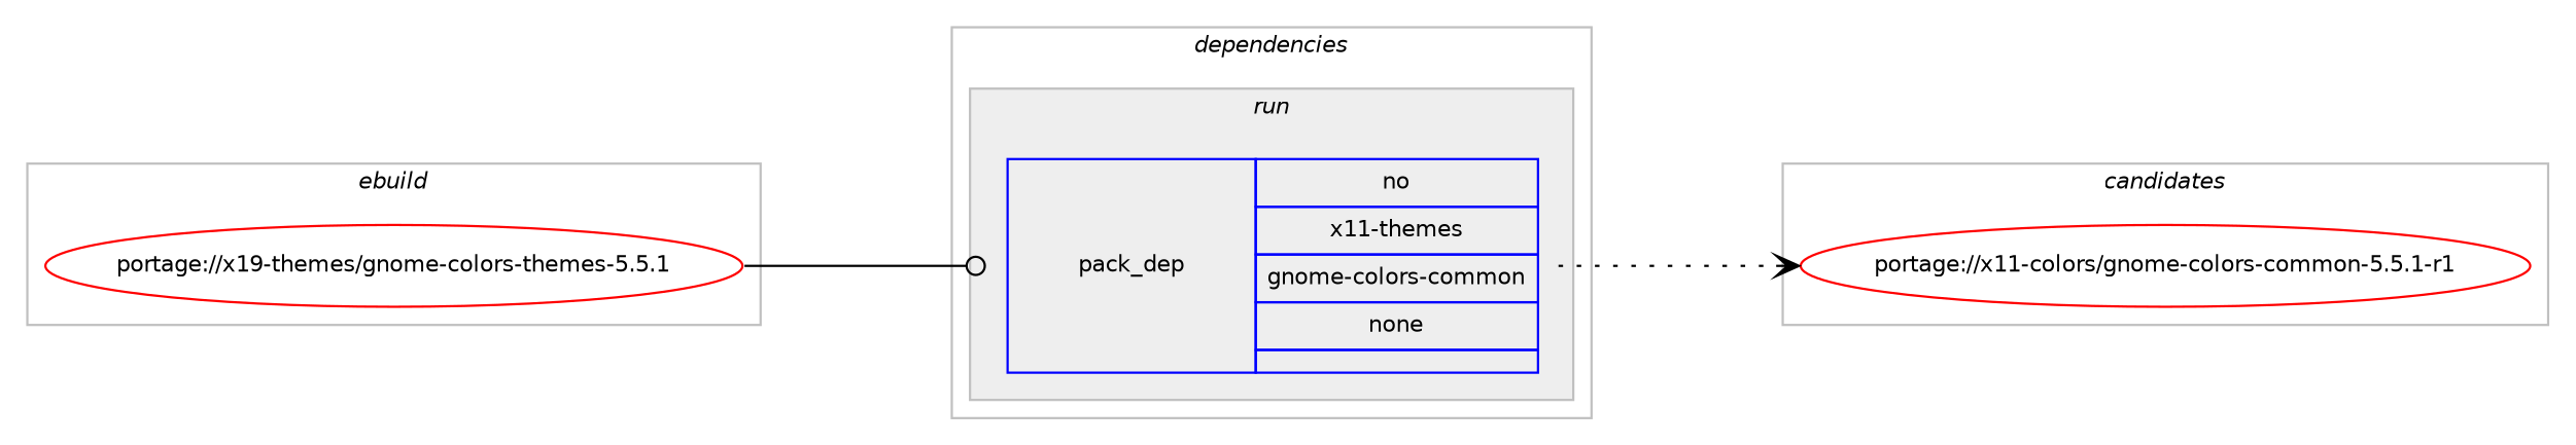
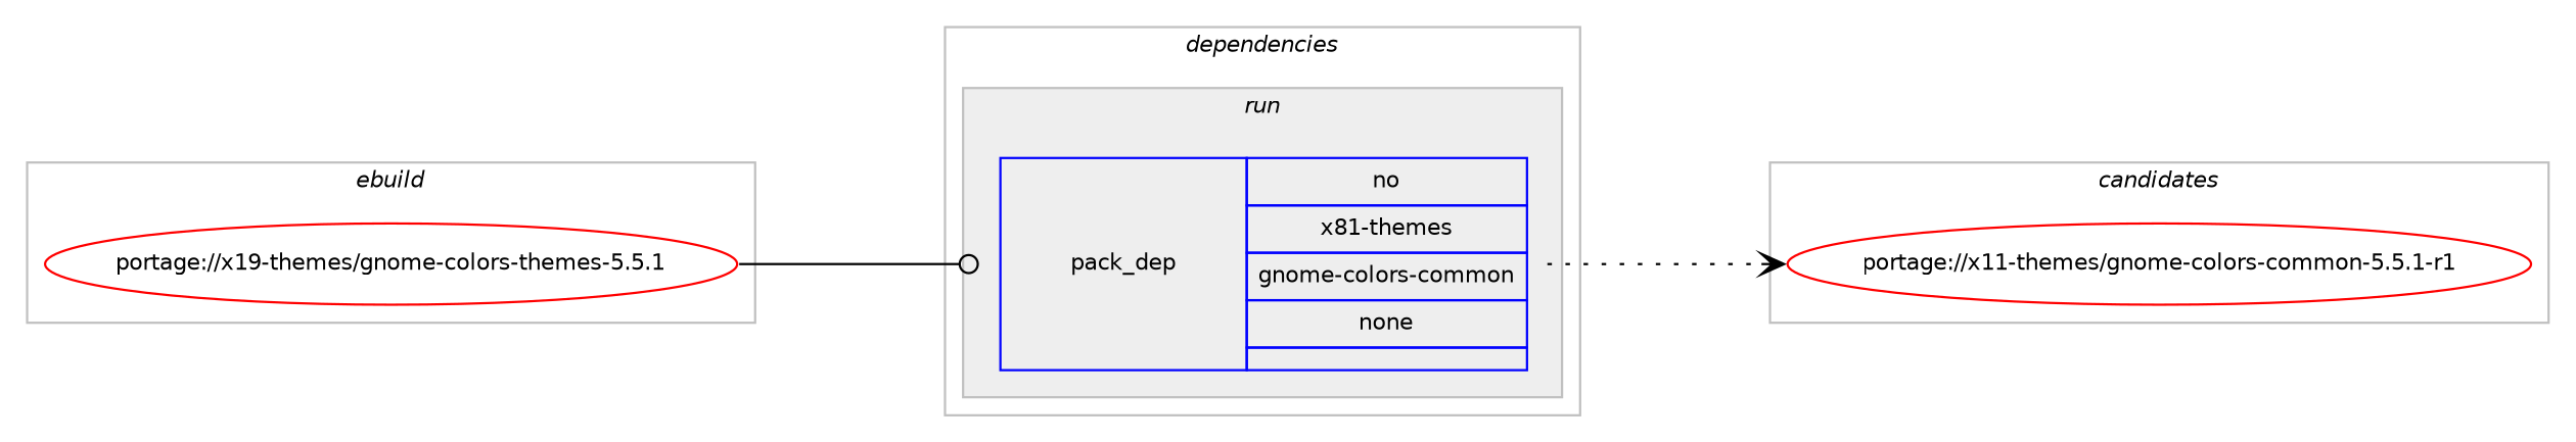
  digraph {
    compound=true
    concentrate=true
    fontname=Helvetica
    fontsize=10
    newrank=true
    rankdir=LR
    ranksep=1.5
    node [color=red fontname=Helvetica fontsize=10]
    edge [headport=w tailport=e]
    n1 [label="portage://x19-themes/gnome-colors-themes-5.5.1" width=4]
-   n2 [color=blue label=<<TABLE BORDER="0" CELLBORDER="1" CELLSPACING="0" CELLPADDING="4" WIDTH="220"><TR><TD ROWSPAN="6" CELLPADDING="30">pack_dep</TD></TR><TR><TD WIDTH="110">no</TD></TR><TR><TD>x11-themes</TD></TR><TR><TD>gnome-colors-common</TD></TR><TR><TD>none</TD></TR><TR><TD></TD></TR></TABLE>> shape=none]
-   n3 [label="portage://x11-colors/gnome-colors-common-5.5.1-r1" width=4]
+   n2 [color=blue label=<<TABLE BORDER="0" CELLBORDER="1" CELLSPACING="0" CELLPADDING="4" WIDTH="220"><TR><TD ROWSPAN="6" CELLPADDING="30">pack_dep</TD></TR><TR><TD WIDTH="110">no</TD></TR><TR><TD>x81-themes</TD></TR><TR><TD>gnome-colors-common</TD></TR><TR><TD>none</TD></TR><TR><TD></TD></TR></TABLE>> shape=none]
+   n3 [label="portage://x11-themes/gnome-colors-common-5.5.1-r1" width=4]
    subgraph cluster_1 {
      color=gray
      label=<<i>ebuild</i>>
      rank=same
      n1
    }
    subgraph cluster_2 {
      color=gray
      label=<<i>dependencies</i>>
      subgraph cluster_3 {
        color=gray
        fillcolor="#eeeeee"
        label=<<i>compile</i>>
        style=filled
      }
      subgraph cluster_4 {
        color=gray
        fillcolor="#eeeeee"
        label=<<i>compile and run</i>>
        style=filled
      }
      subgraph cluster_5 {
        color=gray
        fillcolor="#eeeeee"
        label=<<i>run</i>>
        style=filled
        subgraph sub_6 {
          color=gray
          fillcolor="#eeeeee"
          label=<<i>run</i>>
          style=filled
          n2
        }
      }
    }
    subgraph cluster_7 {
      color=gray
      label=<<i>candidates</i>>
      rank=same
      subgraph sub_8 {
        color=black
        label=<<i>candidates</i>>
        nodesep=1
        rank=same
        n3
      }
    }
    n1 -> n2 [arrowhead=odot style=solid weight=20]
    n2 -> n3 [arrowhead=vee style=dotted weight=100]
  }
